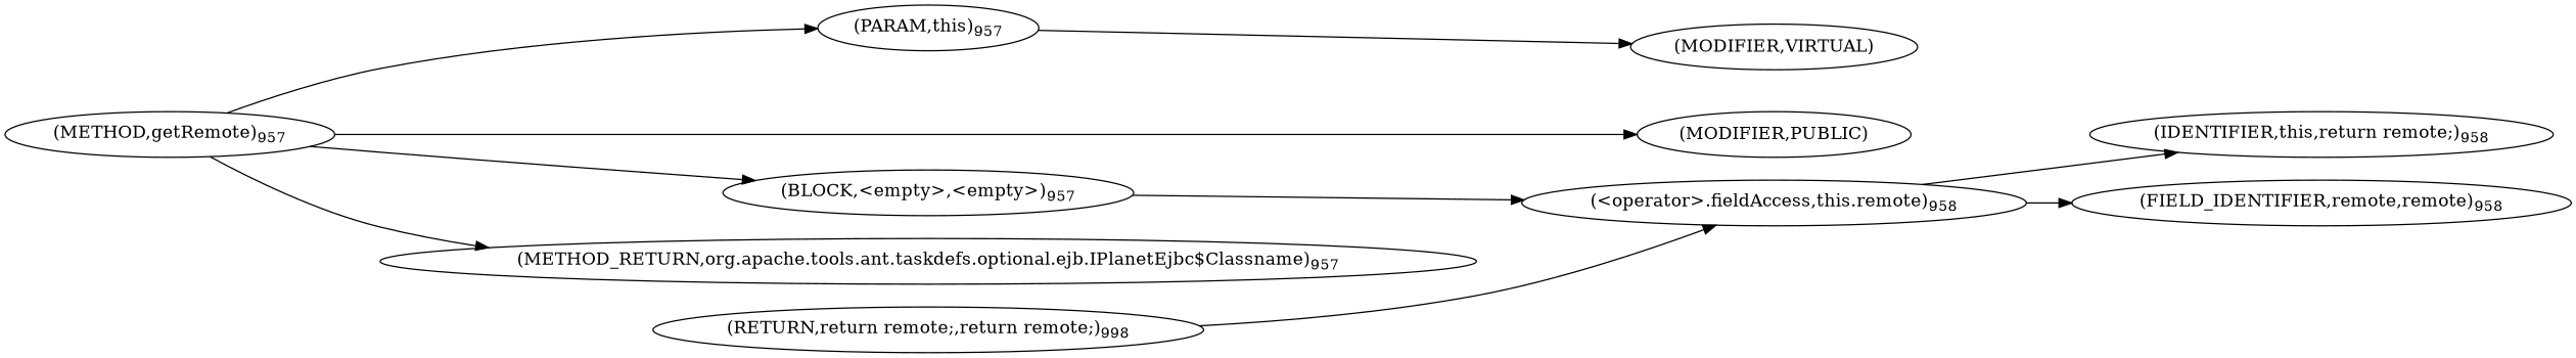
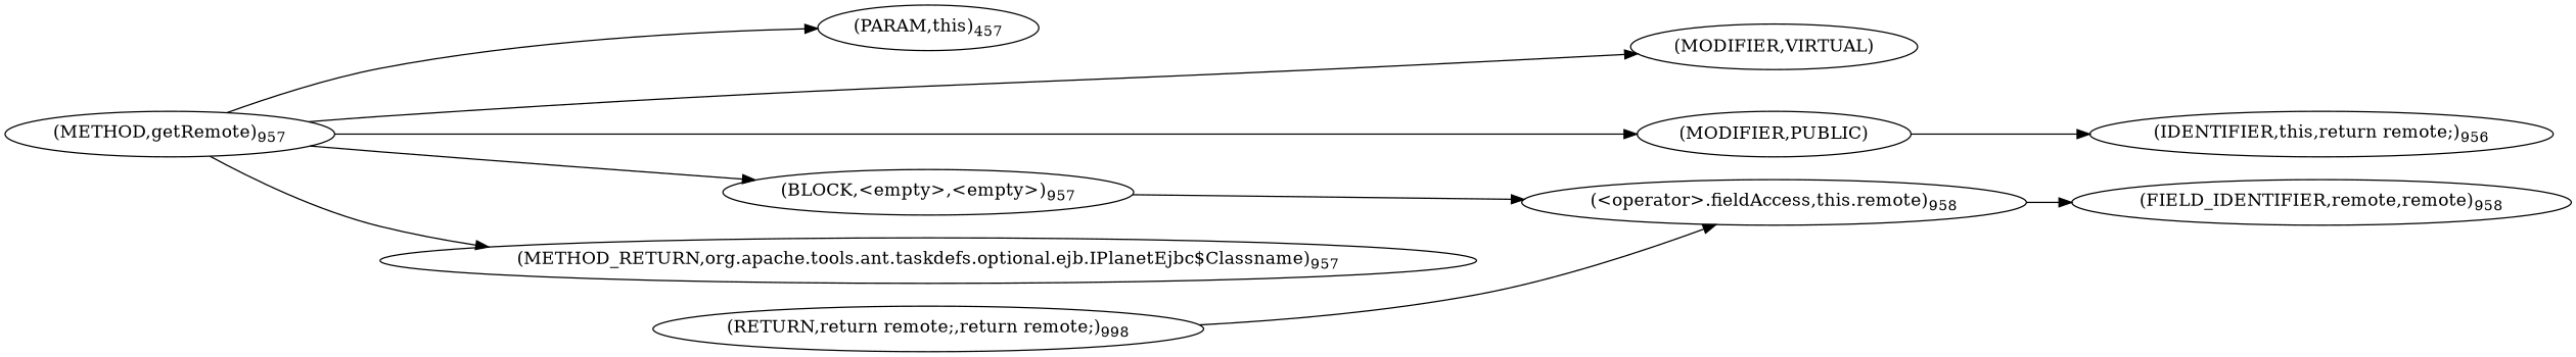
  digraph {
    rankdir=LR
    n1 [label=<(METHOD,getRemote)<SUB>957</SUB>>]
-   n2 [label=<(PARAM,this)<SUB>957</SUB>>]
+   n2 [label=<(PARAM,this)<SUB>457</SUB>>]
    n3 [label=<(BLOCK,&lt;empty&gt;,&lt;empty&gt;)<SUB>957</SUB>>]
    n4 [label=<(MODIFIER,PUBLIC)>]
    n5 [label=<(MODIFIER,VIRTUAL)>]
    n6 [label=<(METHOD_RETURN,org.apache.tools.ant.taskdefs.optional.ejb.IPlanetEjbc$Classname)<SUB>957</SUB>>]
    n7 [label=<(&lt;operator&gt;.fieldAccess,this.remote)<SUB>958</SUB>>]
    n8 [label=<(RETURN,return remote;,return remote;)<SUB>998</SUB>>]
-   n9 [label=<(IDENTIFIER,this,return remote;)<SUB>958</SUB>>]
+   n9 [label=<(IDENTIFIER,this,return remote;)<SUB>956</SUB>>]
    n10 [label=<(FIELD_IDENTIFIER,remote,remote)<SUB>958</SUB>>]
    n1 -> n2
    n1 -> n3
    n1 -> n4
-   n2 -> n5
+   n1 -> n5
    n1 -> n6
    n3 -> n7
-   n7 -> n9
+   n4 -> n9
    n7 -> n10
    n8 -> n7
  }
